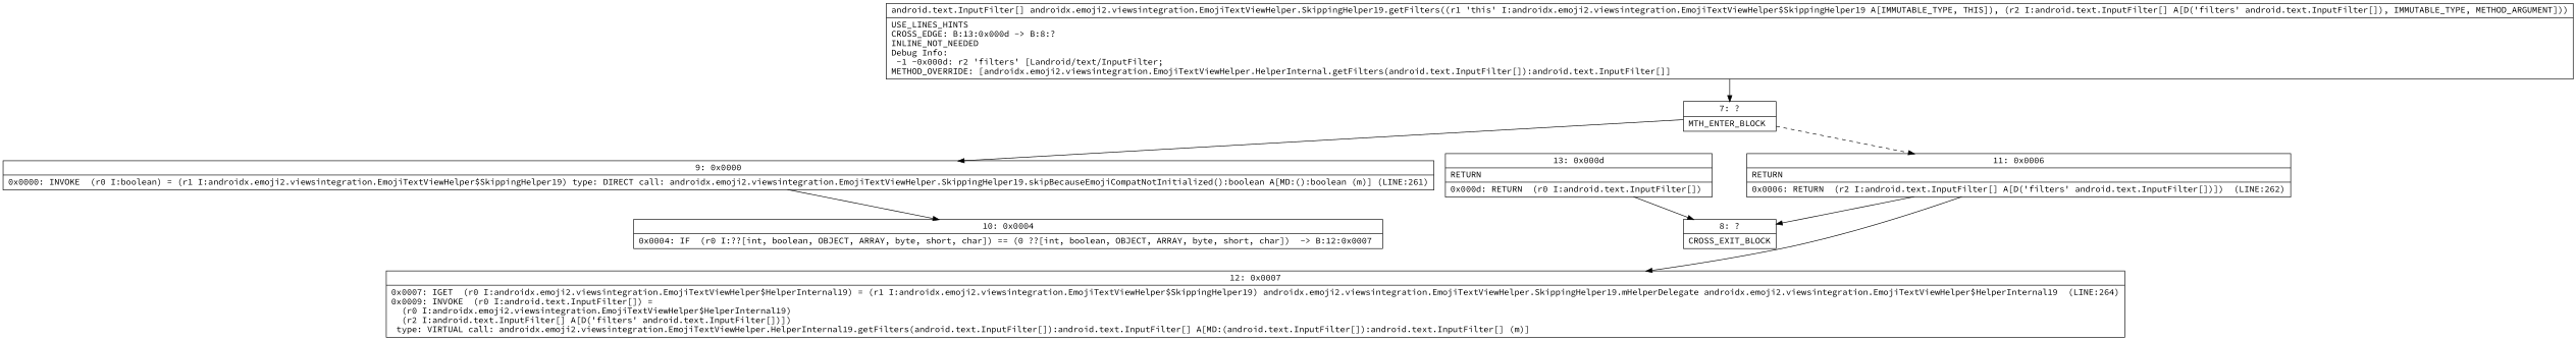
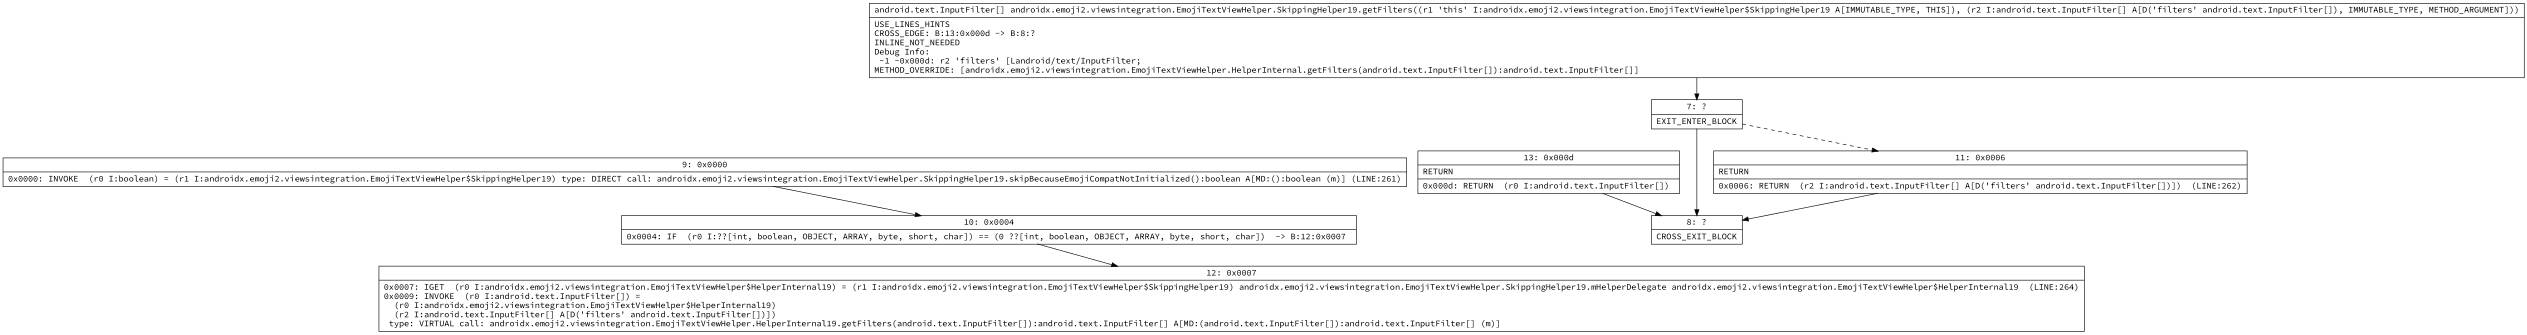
  digraph {
    fontname="Source Code Pro"
    node [fontname="Source Code Pro" shape=record]
    edge [fontname="Source Code Pro"]
-   n1 [label="{7\:\ ?|MTH_ENTER_BLOCK\l}"]
+   n1 [label="{7\:\ ?|EXIT_ENTER_BLOCK\l}"]
    n2 [label="{9\:\ 0x0000|0x0000: INVOKE  (r0 I:boolean) = (r1 I:androidx.emoji2.viewsintegration.EmojiTextViewHelper$SkippingHelper19) type: DIRECT call: androidx.emoji2.viewsintegration.EmojiTextViewHelper.SkippingHelper19.skipBecauseEmojiCompatNotInitialized():boolean A[MD:():boolean (m)] (LINE:261)\l}"]
    n3 [label="{11\:\ 0x0006|RETURN\l|0x0006: RETURN  (r2 I:android.text.InputFilter[] A[D('filters' android.text.InputFilter[])])  (LINE:262)\l}"]
    n4 [label="{10\:\ 0x0004|0x0004: IF  (r0 I:??[int, boolean, OBJECT, ARRAY, byte, short, char]) == (0 ??[int, boolean, OBJECT, ARRAY, byte, short, char])  \-\> B:12:0x0007 \l}"]
    n5 [label="{12\:\ 0x0007|0x0007: IGET  (r0 I:androidx.emoji2.viewsintegration.EmojiTextViewHelper$HelperInternal19) = (r1 I:androidx.emoji2.viewsintegration.EmojiTextViewHelper$SkippingHelper19) androidx.emoji2.viewsintegration.EmojiTextViewHelper.SkippingHelper19.mHelperDelegate androidx.emoji2.viewsintegration.EmojiTextViewHelper$HelperInternal19  (LINE:264)\l0x0009: INVOKE  (r0 I:android.text.InputFilter[]) = \l  (r0 I:androidx.emoji2.viewsintegration.EmojiTextViewHelper$HelperInternal19)\l  (r2 I:android.text.InputFilter[] A[D('filters' android.text.InputFilter[])])\l type: VIRTUAL call: androidx.emoji2.viewsintegration.EmojiTextViewHelper.HelperInternal19.getFilters(android.text.InputFilter[]):android.text.InputFilter[] A[MD:(android.text.InputFilter[]):android.text.InputFilter[] (m)]\l}"]
    n6 [label="{8\:\ ?|CROSS_EXIT_BLOCK\l}"]
    n7 [label="{13\:\ 0x000d|RETURN\l|0x000d: RETURN  (r0 I:android.text.InputFilter[]) \l}"]
    n8 [label="{android.text.InputFilter[] androidx.emoji2.viewsintegration.EmojiTextViewHelper.SkippingHelper19.getFilters((r1 'this' I:androidx.emoji2.viewsintegration.EmojiTextViewHelper$SkippingHelper19 A[IMMUTABLE_TYPE, THIS]), (r2 I:android.text.InputFilter[] A[D('filters' android.text.InputFilter[]), IMMUTABLE_TYPE, METHOD_ARGUMENT]))  | USE_LINES_HINTS\lCROSS_EDGE: B:13:0x000d \-\> B:8:?\lINLINE_NOT_NEEDED\lDebug Info:\l  \-1 \-0x000d: r2 'filters' [Landroid\/text\/InputFilter;\lMETHOD_OVERRIDE: [androidx.emoji2.viewsintegration.EmojiTextViewHelper.HelperInternal.getFilters(android.text.InputFilter[]):android.text.InputFilter[]]\l}"]
-   n1 -> n2
+   n1 -> n6
    n1 -> n3 [style=dashed]
    n2 -> n4
    n3 -> n6
-   n3 -> n5
+   n4 -> n5
    n7 -> n6
    n8 -> n1
  }
